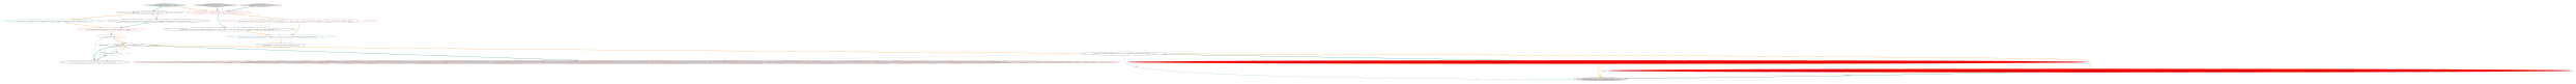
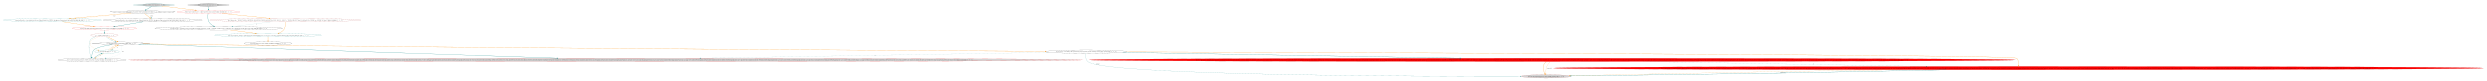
  digraph {
    fontname="Liberation Sans"
    node [color=black fillcolor=white fontname="Liberation Sans" shape=ellipse style=filled]
    edge [color=teal fontname="Liberation Sans" style=bold]
    n1 [color=red fillcolor=lightgray label="Assert.assertEquals(GroupByQuery.builder().setDataSource(new QueryDataSource(GroupByQuery.builder().setDataSource(CalciteTests.DATASOURCE1).setInterval(new MultipleIntervalSegmentSpec(ImmutableList.of(Filtration.eternity()))).setGranularity(Granularities.ALL).setDimensions(new DefaultDimensionSpec(\"dim2\",\"d0\")).setAggregatorSpecs(ImmutableList.of(new DoubleSumAggregatorFactory(\"a0\",\"m1\"))).setContext(ImmutableMap.of(PlannerContext.CTX_SQL_QUERY_ID,\"dummy\")).build())).setInterval(new MultipleIntervalSegmentSpec(ImmutableList.of(Filtration.eternity()))).setGranularity(Granularities.ALL).setAggregatorSpecs(new DoubleSumAggregatorFactory(\"_a0:sum\",\"a0\"),new CountAggregatorFactory(\"_a0:count\"),new DoublesSketchAggregatorFactory(\"_a1:agg\",\"a0\",null)).setPostAggregatorSpecs(ImmutableList.of(new ArithmeticPostAggregator(\"_a0\",\"quotient\",ImmutableList.of(new FieldAccessPostAggregator(null,\"_a0:sum\"),new FieldAccessPostAggregator(null,\"_a0:count\"))),new DoublesSketchToQuantilePostAggregator(\"_a1\",makeFieldAccessPostAgg(\"_a1:agg\"),0.98f))).setContext(ImmutableMap.of(PlannerContext.CTX_SQL_QUERY_ID,\"dummy\")).build(),Iterables.getOnlyElement(queryLogHook.getRecordedQueries()))@@@23@@@['0', '0', '1']"]
    n2 [color=teal label="i++@@@20@@@['1', '1', '1']"]
    n3 [label="Assert.assertArrayEquals(expectedResults.get(i),results.get(i))@@@21@@@['1', '1', '1']"]
    n4 [label="i < expectedResults.size()@@@19@@@['1', '1', '1']" shape=diamond]
    n5 [label="Query actual = Iterables.getOnlyElement(queryLogHook.getRecordedQueries())@@@23@@@['1', '1', '0']"]
    n6 [fillcolor=lightgray label="testQuantileOnInnerQuery['0', '1', '0']" shape=diamond]
    n7 [color=red label="SqlLifecycle sqlLifecycle = sqlLifecycleFactory.factorize()@@@3@@@['1', '1', '1']"]
    n8 [label="final String sql = \"SELECT AVG(x), APPROX_QUANTILE_DS(x, 0.98)\" + \"FROM (SELECT dim2, SUM(m1) AS x FROM foo GROUP BY dim2)\"@@@4@@@['0', '0', '1']"]
    n9 [color=brown label="final String sql = \"SELECT AVG(x), APPROX_QUANTILE_FIXED_BUCKETS(x, 0.98, 100, 0.0, 100.0)\" + \"FROM (SELECT dim2, SUM(m1) AS x FROM foo GROUP BY dim2)\"@@@4@@@['1', '1', '0']"]
    n10 [color=brown fillcolor=red label="Query expected = GroupByQuery.builder().setDataSource(new QueryDataSource(GroupByQuery.builder().setDataSource(CalciteTests.DATASOURCE1).setInterval(new MultipleIntervalSegmentSpec(ImmutableList.of(Filtration.eternity()))).setGranularity(Granularities.ALL).setDimensions(new DefaultDimensionSpec(\"dim2\",\"d0\")).setAggregatorSpecs(ImmutableList.of(new DoubleSumAggregatorFactory(\"a0\",\"m1\"))).setContext(ImmutableMap.of(PlannerContext.CTX_SQL_QUERY_ID,\"dummy\")).build())).setInterval(new MultipleIntervalSegmentSpec(ImmutableList.of(Filtration.eternity()))).setGranularity(Granularities.ALL).setAggregatorSpecs(new DoubleSumAggregatorFactory(\"_a0:sum\",\"a0\"),new CountAggregatorFactory(\"_a0:count\"),new FixedBucketsHistogramAggregatorFactory(\"_a1:agg\",\"a0\",100,0,100.0d,FixedBucketsHistogram.OutlierHandlingMode.IGNORE,false)).setPostAggregatorSpecs(ImmutableList.of(new ArithmeticPostAggregator(\"_a0\",\"quotient\",ImmutableList.of(new FieldAccessPostAggregator(null,\"_a0:sum\"),new FieldAccessPostAggregator(null,\"_a0:count\"))),new QuantilePostAggregator(\"_a1\",\"_a1:agg\",0.98f))).setContext(ImmutableMap.of(PlannerContext.CTX_SQL_QUERY_ID,\"dummy\")).build()@@@24@@@['0', '1', '0']"]
    n11 [color=brown fillcolor=lightgray label="Assert.assertEquals(expected,actual)@@@25@@@['1', '1', '0']"]
    n12 [color=brown fillcolor=red label="Query expected = GroupByQuery.builder().setDataSource(new QueryDataSource(GroupByQuery.builder().setDataSource(CalciteTests.DATASOURCE1).setInterval(new MultipleIntervalSegmentSpec(ImmutableList.of(Filtration.eternity()))).setGranularity(Granularities.ALL).setDimensions(new DefaultDimensionSpec(\"dim2\",\"d0\")).setAggregatorSpecs(ImmutableList.of(new DoubleSumAggregatorFactory(\"a0\",\"m1\"))).setContext(ImmutableMap.of(PlannerContext.CTX_SQL_QUERY_ID,\"dummy\")).build())).setInterval(new MultipleIntervalSegmentSpec(ImmutableList.of(Filtration.eternity()))).setGranularity(Granularities.ALL).setAggregatorSpecs(new DoubleSumAggregatorFactory(\"_a0:sum\",\"a0\"),new CountAggregatorFactory(\"_a0:count\"),new FixedBucketsHistogramAggregatorFactory(\"_a1:agg\",\"a0\",100,0,100.0d,FixedBucketsHistogram.OutlierHandlingMode.IGNORE)).setPostAggregatorSpecs(ImmutableList.of(new ArithmeticPostAggregator(\"_a0\",\"quotient\",ImmutableList.of(new FieldAccessPostAggregator(null,\"_a0:sum\"),new FieldAccessPostAggregator(null,\"_a0:count\"))),new QuantilePostAggregator(\"_a1\",\"_a1:agg\",0.98f))).setContext(ImmutableMap.of(PlannerContext.CTX_SQL_QUERY_ID,\"dummy\")).build()@@@24@@@['1', '0', '0']"]
    n13 [color=red label="Assert.assertEquals(expectedResults.size(),results.size())@@@17@@@['1', '1', '1']"]
    n14 [color=brown label="int i = 0@@@18@@@['1', '1', '1']"]
-   n15 [color=brown fillcolor=lightgray label="testQuantileOnInnerQuery['0', '0', '1']" shape=diamond]
    n16 [color=teal label="final List<Object((> results = sqlLifecycle.runSimple(sql,QUERY_CONTEXT_DEFAULT,authenticationResult).toList()@@@5@@@['1', '1', '1']"]
    n17 [label="expectedResults = ImmutableList.of(new Object((((edu.fdu.CPPDG.tinypdg.pe.ExpressionInfo@a45944)@@@13@@@['1', '1', '1']"]
    n18 [label="final List<Object((> expectedResults@@@6@@@['1', '1', '1']"]
    n19 [label="NullHandling.replaceWithDefault()@@@7@@@['1', '1', '1']" shape=diamond]
    n20 [color=teal label="expectedResults = ImmutableList.of(new Object((((edu.fdu.CPPDG.tinypdg.pe.ExpressionInfo@a45937)@@@8@@@['1', '1', '1']"]
    n21 [color=teal fillcolor=lightgray label="testQuantileOnInnerQuery['1', '0', '0']" shape=diamond]
    n2 -> n3 [color=darkorange label=i style=solid]
    n2 -> n4 [color=darkorange label=i style=solid]
    n2 -> n4 [color=darkorange]
    n3 -> n2
    n4 -> n1
    n4 -> n2 [label=0 style=dotted]
    n4 -> n3
    n4 -> n3 [label=true style=dotted]
    n4 -> n5 [color=darkorange]
    n5 -> n1 [label=0 style=dashed]
    n5 -> n10 [color=darkorange]
    n5 -> n11 [label=actual style=solid]
    n5 -> n12
    n6 -> n7
    n7 -> n8
    n7 -> n9 [color=darkorange]
    n8 -> n16 [color=darkorange]
    n9 -> n8 [label=0 style=dashed]
    n9 -> n16 [color=darkorange]
    n10 -> n11
    n10 -> n11 [color=darkorange label=expected style=solid]
    n12 -> n10 [label=0 style=dashed]
    n12 -> n11 [color=darkorange]
    n12 -> n11 [color=darkorange label=expected style=solid]
    n13 -> n14
    n14 -> n2 [color=darkorange label=i style=dashed]
    n14 -> n3 [label=i style=solid]
    n14 -> n4 [color=darkorange]
    n14 -> n4 [label=i style=solid]
-   n15 -> n7
    n16 -> n18 [color=darkorange]
    n17 -> n13
    n19 -> n17 [color=darkorange]
    n19 -> n17 [label=false style=dotted]
    n19 -> n20 [color=darkorange]
    n19 -> n20 [color=darkorange label=true style=dotted]
    n20 -> n13 [color=darkorange]
    n21 -> n7 [color=darkorange]
    n21 -> n19
  }
